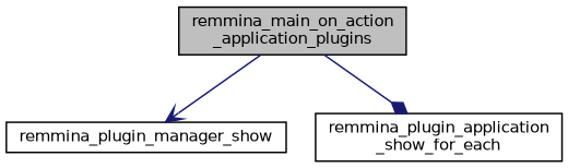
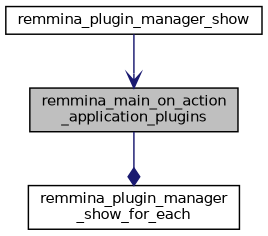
  digraph {
    rankdir=TB
    node [color=black fillcolor=white fontname=Helvetica fontsize=10 shape=record style=filled]
    edge [color=midnightblue fontname=Helvetica fontsize=10 labelfontname=Helvetica labelfontsize=10 style=solid]
    n1 [fillcolor=grey75 fontcolor=black height=0.2 label="remmina_main_on_action\l_application_plugins" width=0.4]
    n2 [height=0.2 label=remmina_plugin_manager_show width=0.4]
-   n3 [height=0.2 label="remmina_plugin_application\l_show_for_each" width=0.4]
-   n1 -> n2 [arrowhead=vee]
+   n3 [height=0.2 label="remmina_plugin_manager\l_show_for_each" width=0.4]
+   n2 -> n1 [arrowhead=vee]
    n1 -> n3 [arrowhead=diamond]
  }
